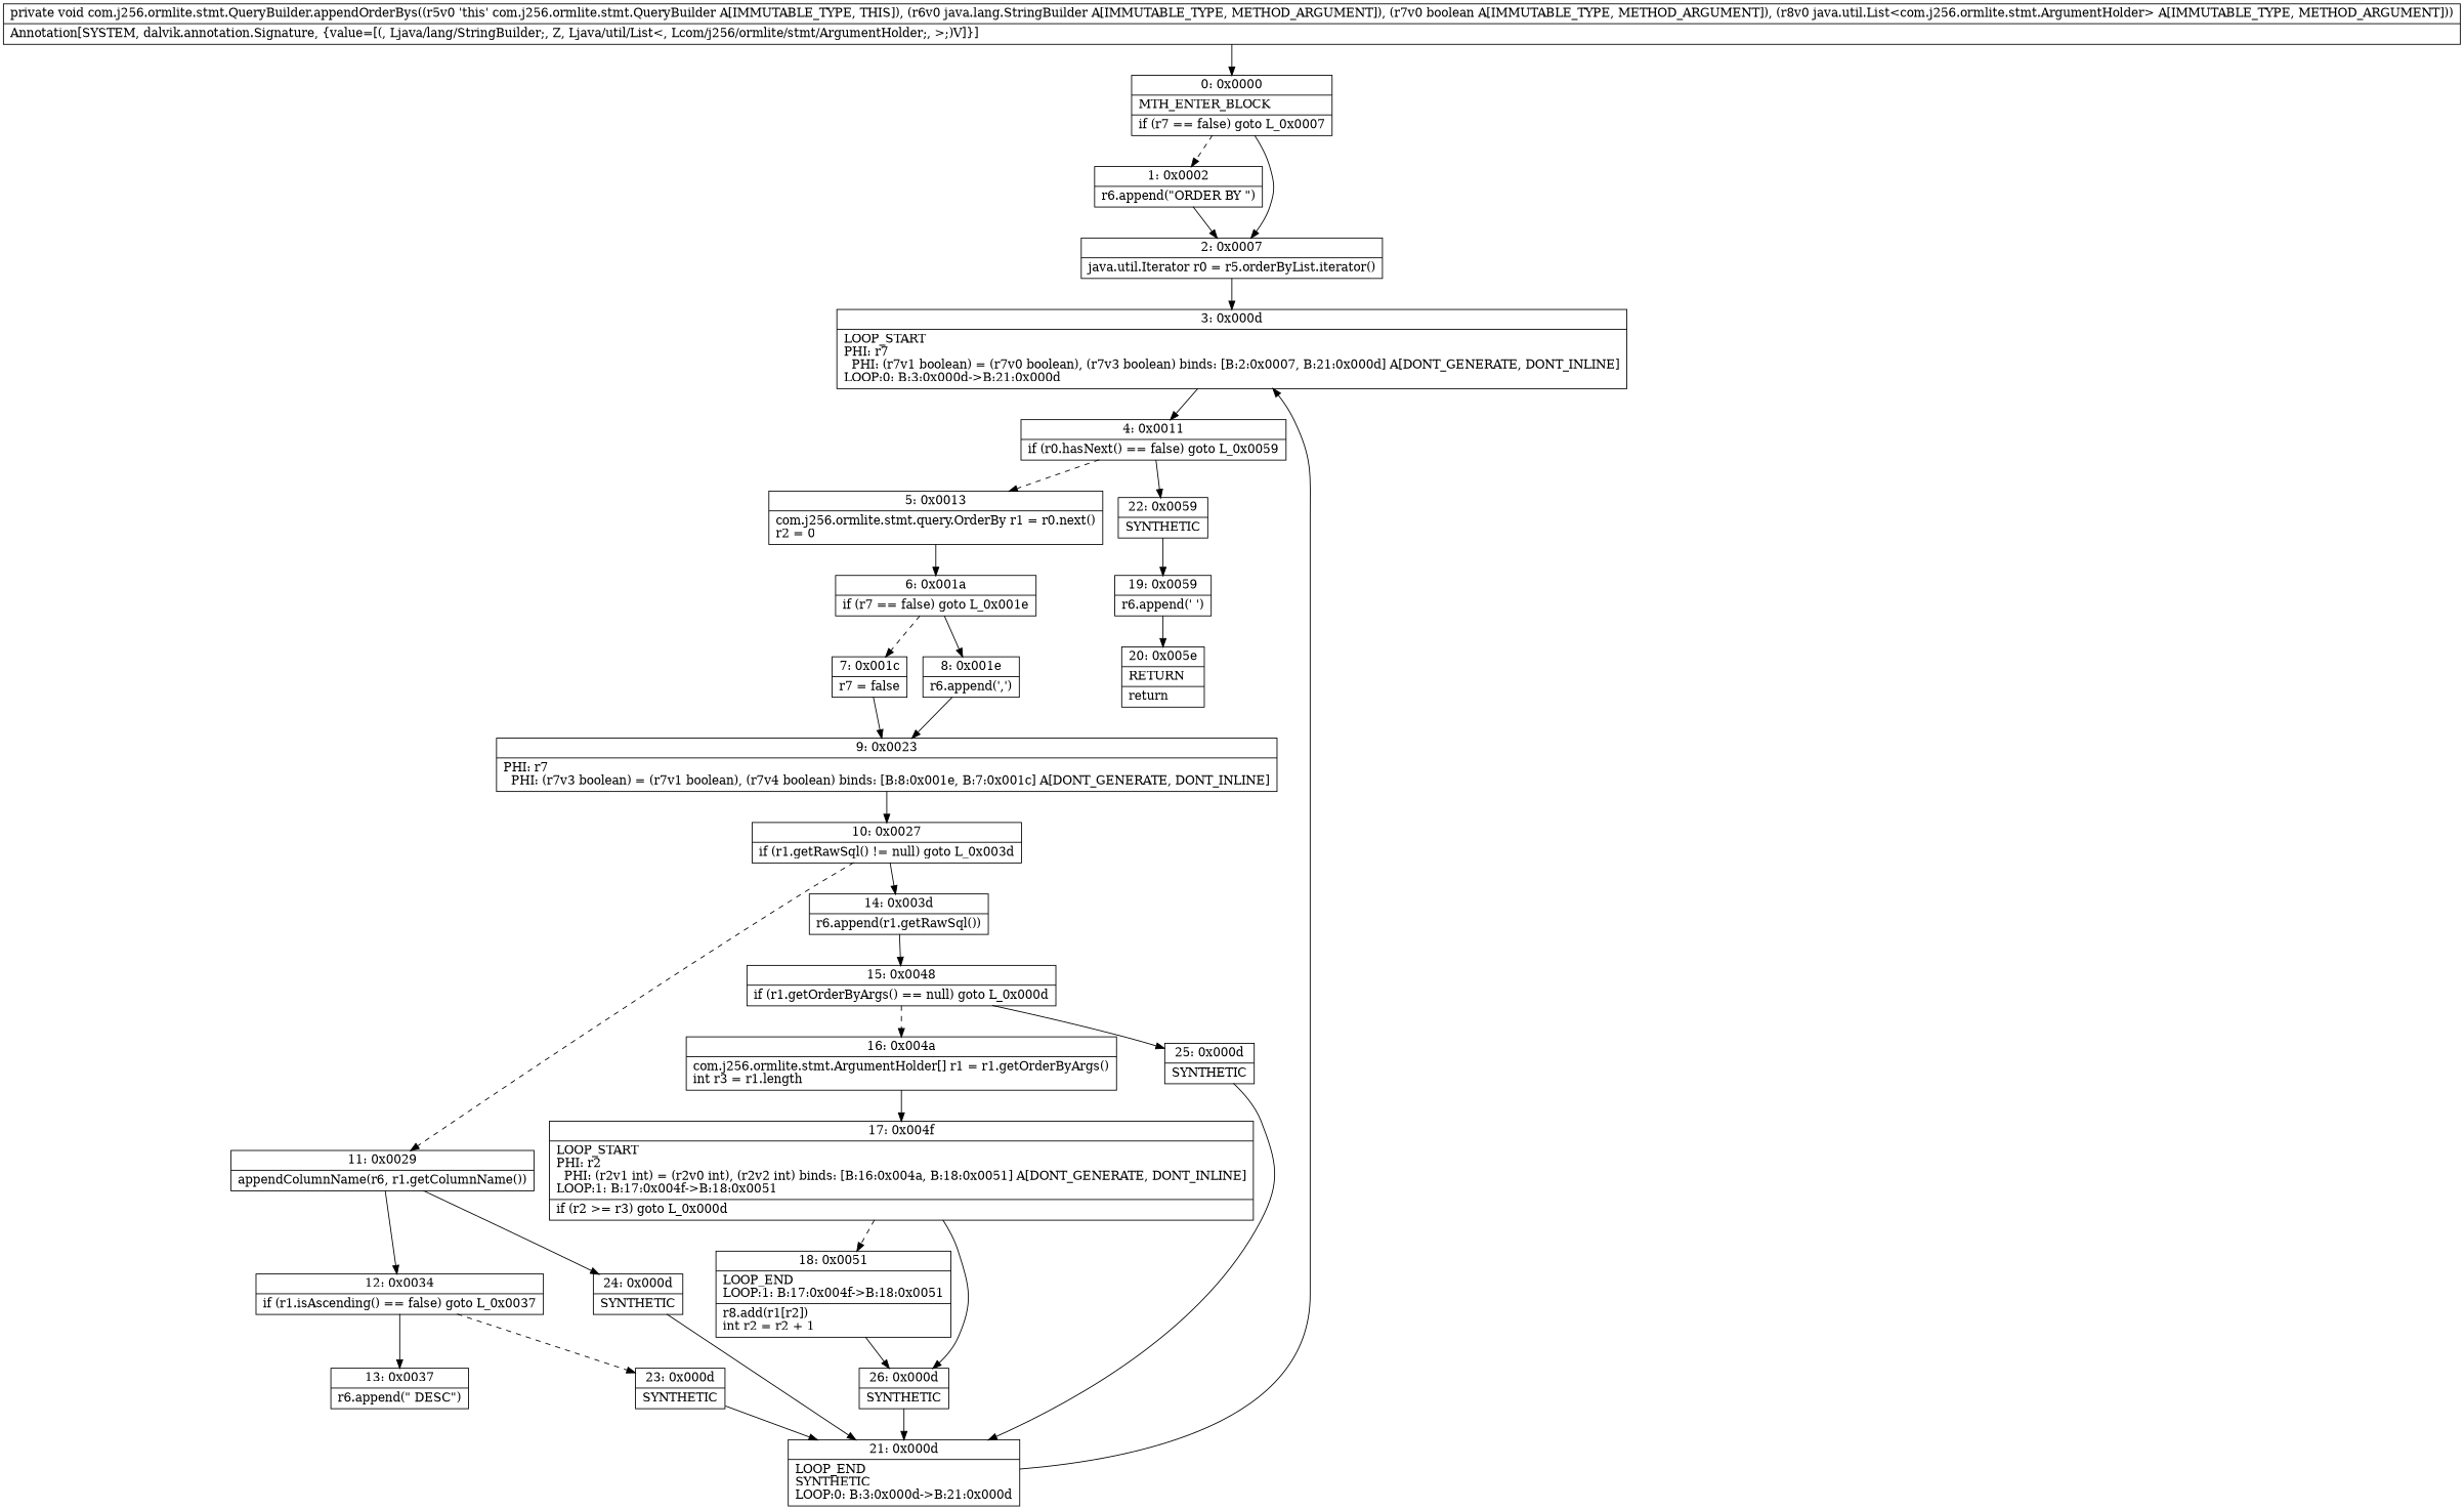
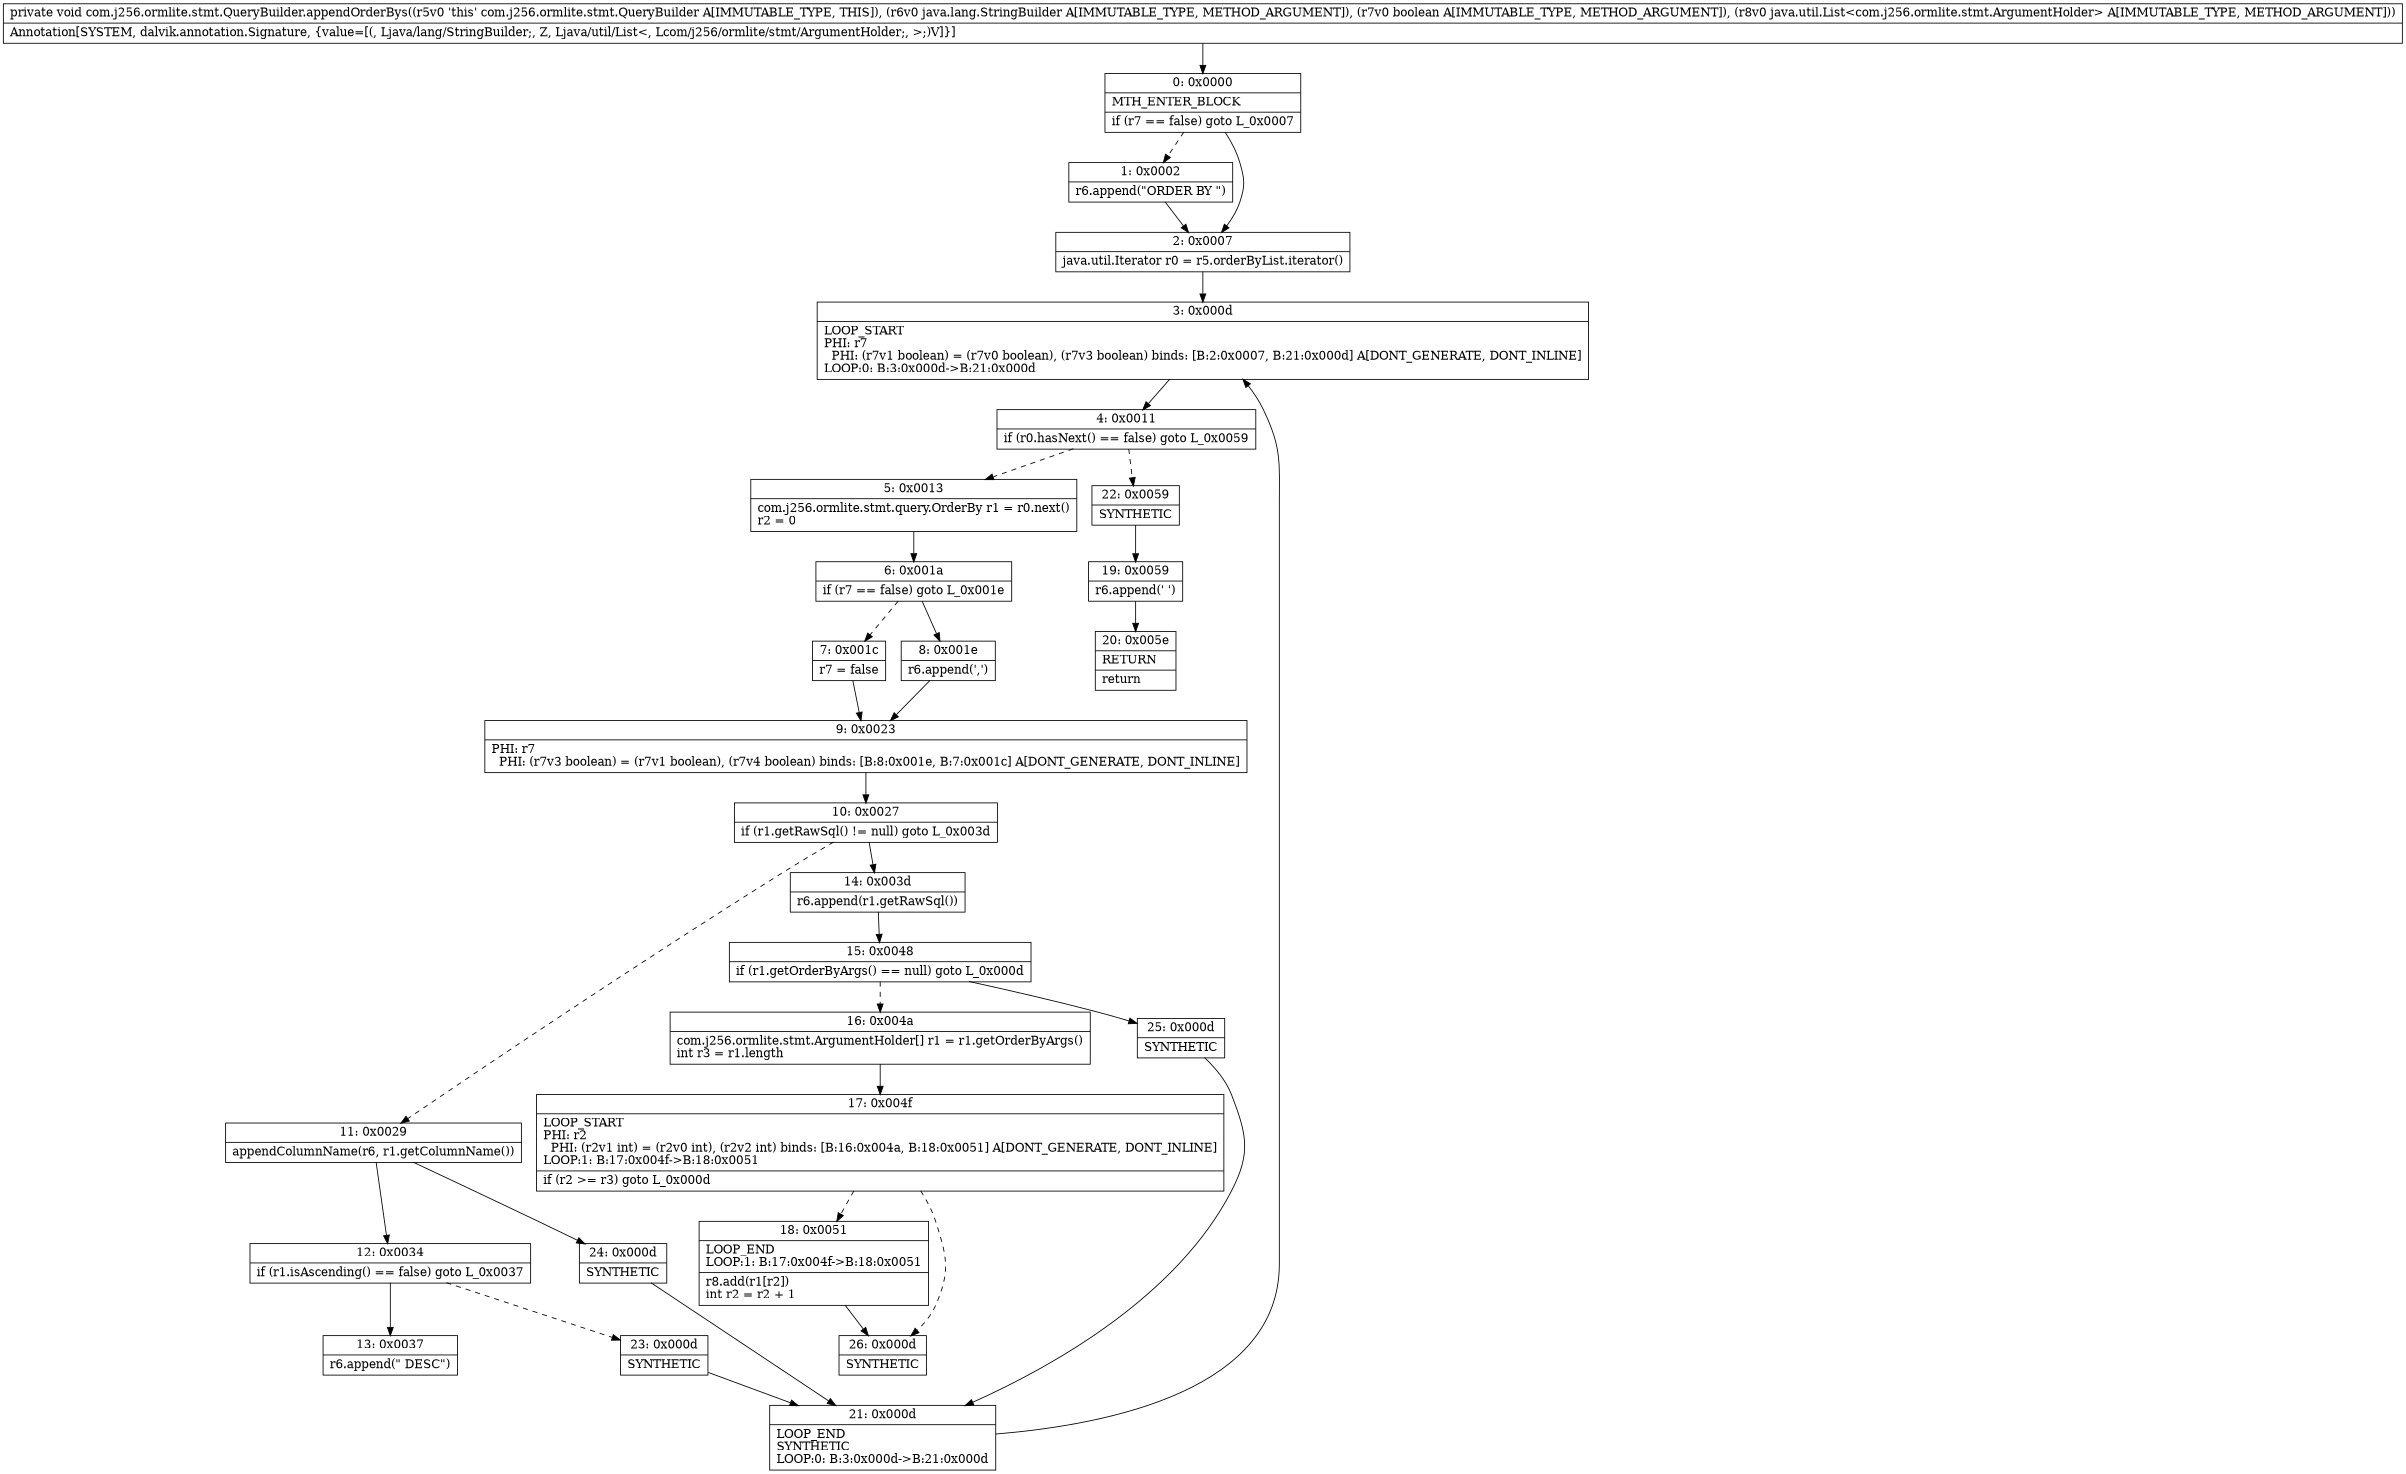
  digraph {
    node [shape=record]
    n1 [label="{0\:\ 0x0000|MTH_ENTER_BLOCK\l|if (r7 == false) goto L_0x0007\l}"]
    n2 [label="{1\:\ 0x0002|r6.append(\"ORDER BY \")\l}"]
    n3 [label="{2\:\ 0x0007|java.util.Iterator r0 = r5.orderByList.iterator()\l}"]
    n4 [label="{3\:\ 0x000d|LOOP_START\lPHI: r7 \l  PHI: (r7v1 boolean) = (r7v0 boolean), (r7v3 boolean) binds: [B:2:0x0007, B:21:0x000d] A[DONT_GENERATE, DONT_INLINE]\lLOOP:0: B:3:0x000d\-\>B:21:0x000d\l}"]
    n5 [label="{4\:\ 0x0011|if (r0.hasNext() == false) goto L_0x0059\l}"]
    n6 [label="{5\:\ 0x0013|com.j256.ormlite.stmt.query.OrderBy r1 = r0.next()\lr2 = 0\l}"]
    n7 [label="{22\:\ 0x0059|SYNTHETIC\l}"]
    n8 [label="{6\:\ 0x001a|if (r7 == false) goto L_0x001e\l}"]
    n9 [label="{19\:\ 0x0059|r6.append(' ')\l}"]
    n10 [label="{7\:\ 0x001c|r7 = false\l}"]
    n11 [label="{8\:\ 0x001e|r6.append(',')\l}"]
    n12 [label="{9\:\ 0x0023|PHI: r7 \l  PHI: (r7v3 boolean) = (r7v1 boolean), (r7v4 boolean) binds: [B:8:0x001e, B:7:0x001c] A[DONT_GENERATE, DONT_INLINE]\l}"]
    n13 [label="{10\:\ 0x0027|if (r1.getRawSql() != null) goto L_0x003d\l}"]
    n14 [label="{11\:\ 0x0029|appendColumnName(r6, r1.getColumnName())\l}"]
    n15 [label="{14\:\ 0x003d|r6.append(r1.getRawSql())\l}"]
    n16 [label="{12\:\ 0x0034|if (r1.isAscending() == false) goto L_0x0037\l}"]
    n17 [label="{24\:\ 0x000d|SYNTHETIC\l}"]
    n18 [label="{15\:\ 0x0048|if (r1.getOrderByArgs() == null) goto L_0x000d\l}"]
    n19 [label="{13\:\ 0x0037|r6.append(\" DESC\")\l}"]
    n20 [label="{23\:\ 0x000d|SYNTHETIC\l}"]
    n21 [label="{21\:\ 0x000d|LOOP_END\lSYNTHETIC\lLOOP:0: B:3:0x000d\-\>B:21:0x000d\l}"]
    n22 [label="{16\:\ 0x004a|com.j256.ormlite.stmt.ArgumentHolder[] r1 = r1.getOrderByArgs()\lint r3 = r1.length\l}"]
    n23 [label="{25\:\ 0x000d|SYNTHETIC\l}"]
    n24 [label="{17\:\ 0x004f|LOOP_START\lPHI: r2 \l  PHI: (r2v1 int) = (r2v0 int), (r2v2 int) binds: [B:16:0x004a, B:18:0x0051] A[DONT_GENERATE, DONT_INLINE]\lLOOP:1: B:17:0x004f\-\>B:18:0x0051\l|if (r2 \>= r3) goto L_0x000d\l}"]
    n25 [label="{18\:\ 0x0051|LOOP_END\lLOOP:1: B:17:0x004f\-\>B:18:0x0051\l|r8.add(r1[r2])\lint r2 = r2 + 1\l}"]
    n26 [label="{26\:\ 0x000d|SYNTHETIC\l}"]
    n27 [label="{20\:\ 0x005e|RETURN\l|return\l}"]
    n28 [label="{private void com.j256.ormlite.stmt.QueryBuilder.appendOrderBys((r5v0 'this' com.j256.ormlite.stmt.QueryBuilder A[IMMUTABLE_TYPE, THIS]), (r6v0 java.lang.StringBuilder A[IMMUTABLE_TYPE, METHOD_ARGUMENT]), (r7v0 boolean A[IMMUTABLE_TYPE, METHOD_ARGUMENT]), (r8v0 java.util.List\<com.j256.ormlite.stmt.ArgumentHolder\> A[IMMUTABLE_TYPE, METHOD_ARGUMENT]))  | Annotation[SYSTEM, dalvik.annotation.Signature, \{value=[(, Ljava\/lang\/StringBuilder;, Z, Ljava\/util\/List\<, Lcom\/j256\/ormlite\/stmt\/ArgumentHolder;, \>;)V]\}]\l}"]
    n1 -> n2 [style=dashed]
    n1 -> n3
    n2 -> n3
    n3 -> n4
    n4 -> n5
    n5 -> n6 [style=dashed]
-   n5 -> n7
+   n5 -> n7 [style=dashed]
    n6 -> n8
    n7 -> n9
    n8 -> n10 [style=dashed]
    n8 -> n11
    n9 -> n27
    n10 -> n12
    n11 -> n12
    n12 -> n13
    n13 -> n14 [style=dashed]
    n13 -> n15
    n14 -> n16
    n14 -> n17
    n15 -> n18
    n16 -> n19
    n16 -> n20 [style=dashed]
    n17 -> n21
    n18 -> n22 [style=dashed]
    n18 -> n23
    n20 -> n21
    n21 -> n4
    n22 -> n24
    n23 -> n21
    n24 -> n25 [style=dashed]
-   n24 -> n26
+   n24 -> n26 [style=dashed]
    n25 -> n26
-   n26 -> n21
    n28 -> n1
  }
